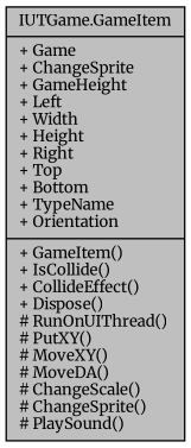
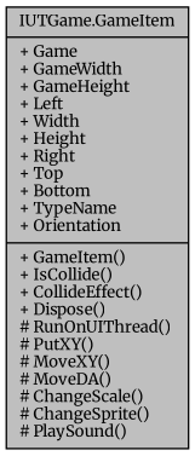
  digraph {
    fontname=Merriweather
-   n1 [color=black fillcolor=grey75 fontcolor=black fontname=Merriweather fontsize=10 height=0.2 label="{IUTGame.GameItem\n|+ Game\l+ ChangeSprite\l+ GameHeight\l+ Left\l+ Width\l+ Height\l+ Right\l+ Top\l+ Bottom\l+ TypeName\l+ Orientation\l|+ GameItem()\l+ IsCollide()\l+ CollideEffect()\l+ Dispose()\l# RunOnUIThread()\l# PutXY()\l# MoveXY()\l# MoveDA()\l# ChangeScale()\l# ChangeSprite()\l# PlaySound()\l}" shape=record style=filled width=0.4]
+   n1 [color=black fillcolor=grey75 fontcolor=black fontname=Merriweather fontsize=10 height=0.2 label="{IUTGame.GameItem\n|+ Game\l+ GameWidth\l+ GameHeight\l+ Left\l+ Width\l+ Height\l+ Right\l+ Top\l+ Bottom\l+ TypeName\l+ Orientation\l|+ GameItem()\l+ IsCollide()\l+ CollideEffect()\l+ Dispose()\l# RunOnUIThread()\l# PutXY()\l# MoveXY()\l# MoveDA()\l# ChangeScale()\l# ChangeSprite()\l# PlaySound()\l}" shape=record style=filled width=0.4]
  }
